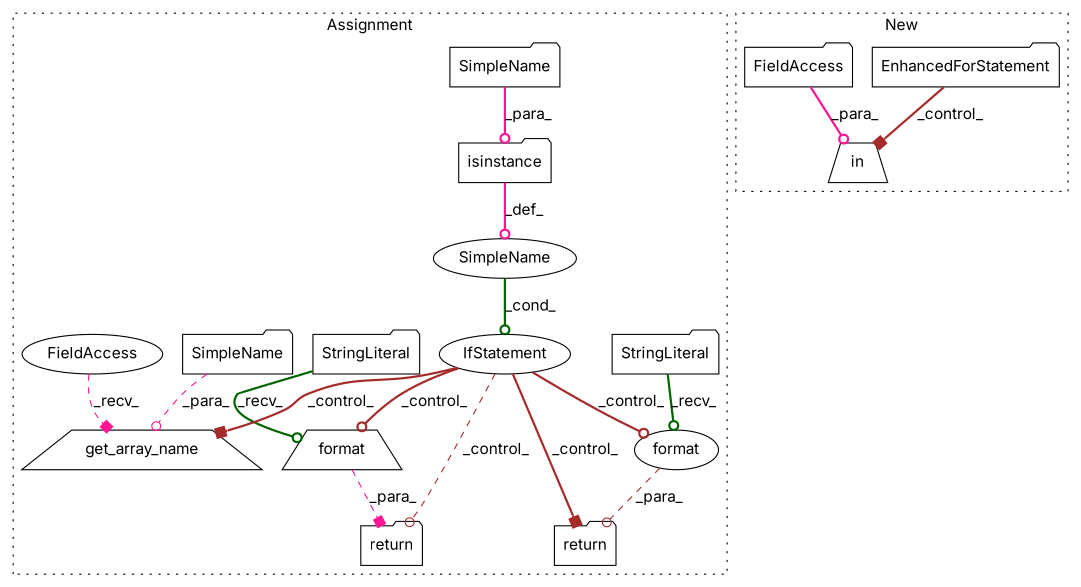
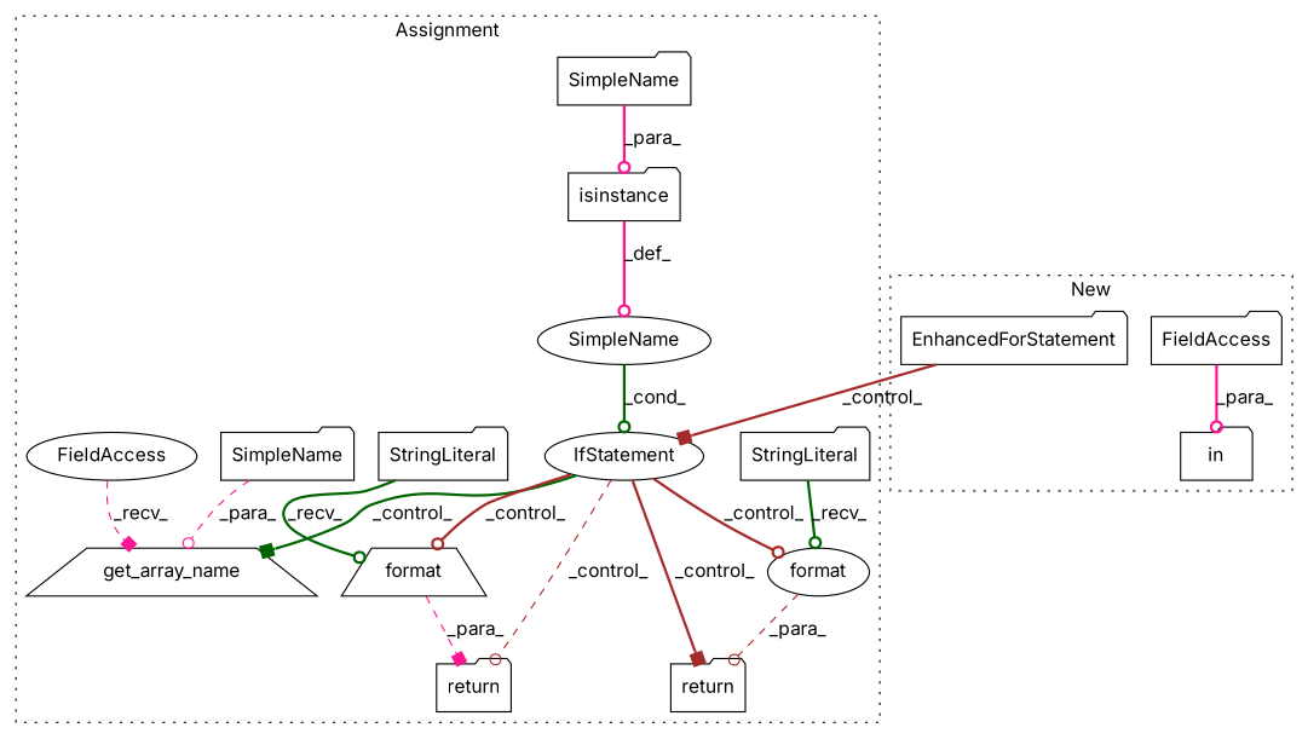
  digraph {
    fontname=Inter
    node [a=32 fontname=Inter l=7 shape=folder]
    edge [arrowhead=odot color=brown fontname=Inter style=bold]
    n1 [l="15,1" label=get_array_name s="17328,17355" shape=trapezium]
    n2 [a=42 label=SimpleName shape=ellipse l=""]
    n3 [a=41 label=return s=17595]
    n4 [l="11,1" label=isinstance s="17257,17289"]
    n5 [l="7,1" label=format s="17480,17510" shape=ellipse]
    n6 [a=45 l=20 label=StringLiteral s=17459]
    n7 [l="7,1" label=format s="17621,17631" shape=trapezium]
    n8 [a=45 l=18 label=StringLiteral s=17602]
    n9 [a=22 l=14 label=FieldAccess s=17313 shape=ellipse]
    n10 [a=25 l="4,2" label=IfStatement s="17253,17290" shape=ellipse]
    n11 [a=41 label=return s=17452]
    n12 [a=42 label=SimpleName s=17268]
    n13 [a=42 label=SimpleName s=17343]
-   n14 [a=105 l=30 label=in s=18541 shape=trapezium]
+   n14 [a=105 l=30 label=in s=18541]
    n15 [a=70 l="53,2" label=EnhancedForStatement s="18368,18458"]
    n16 [a=22 l=19 label=FieldAccess s=18552]
    subgraph cluster_1 {
      label=Assignment
      style=dotted
      n1
      n2
      n3
      n4
      n5
      n6
      n7
      n8
      n9
      n10
      n11
      n12
      n13
    }
    subgraph cluster_2 {
      label=New
      style=dotted
      n14
      n15
      n16
    }
    n2 -> n10 [color=darkgreen label=_cond_]
    n4 -> n2 [color=deeppink label=_def_]
    n5 -> n11 [label=_para_ style=dashed]
    n6 -> n5 [color=darkgreen label=_recv_]
    n7 -> n3 [arrowhead=box color=deeppink label=_para_ style=dashed]
    n8 -> n7 [color=darkgreen label=_recv_]
    n9 -> n1 [arrowhead=box color=deeppink label=_recv_ style=dashed]
-   n10 -> n1 [arrowhead=box label=_control_]
+   n10 -> n1 [arrowhead=box color=darkgreen label=_control_]
    n10 -> n3 [label=_control_ style=dashed]
    n10 -> n5 [label=_control_]
    n10 -> n7 [label=_control_]
    n10 -> n11 [arrowhead=box label=_control_]
    n12 -> n4 [color=deeppink label=_para_]
    n13 -> n1 [color=deeppink label=_para_ style=dashed]
-   n15 -> n14 [arrowhead=box label=_control_]
+   n15 -> n10 [arrowhead=box label=_control_]
    n16 -> n14 [color=deeppink label=_para_]
  }
